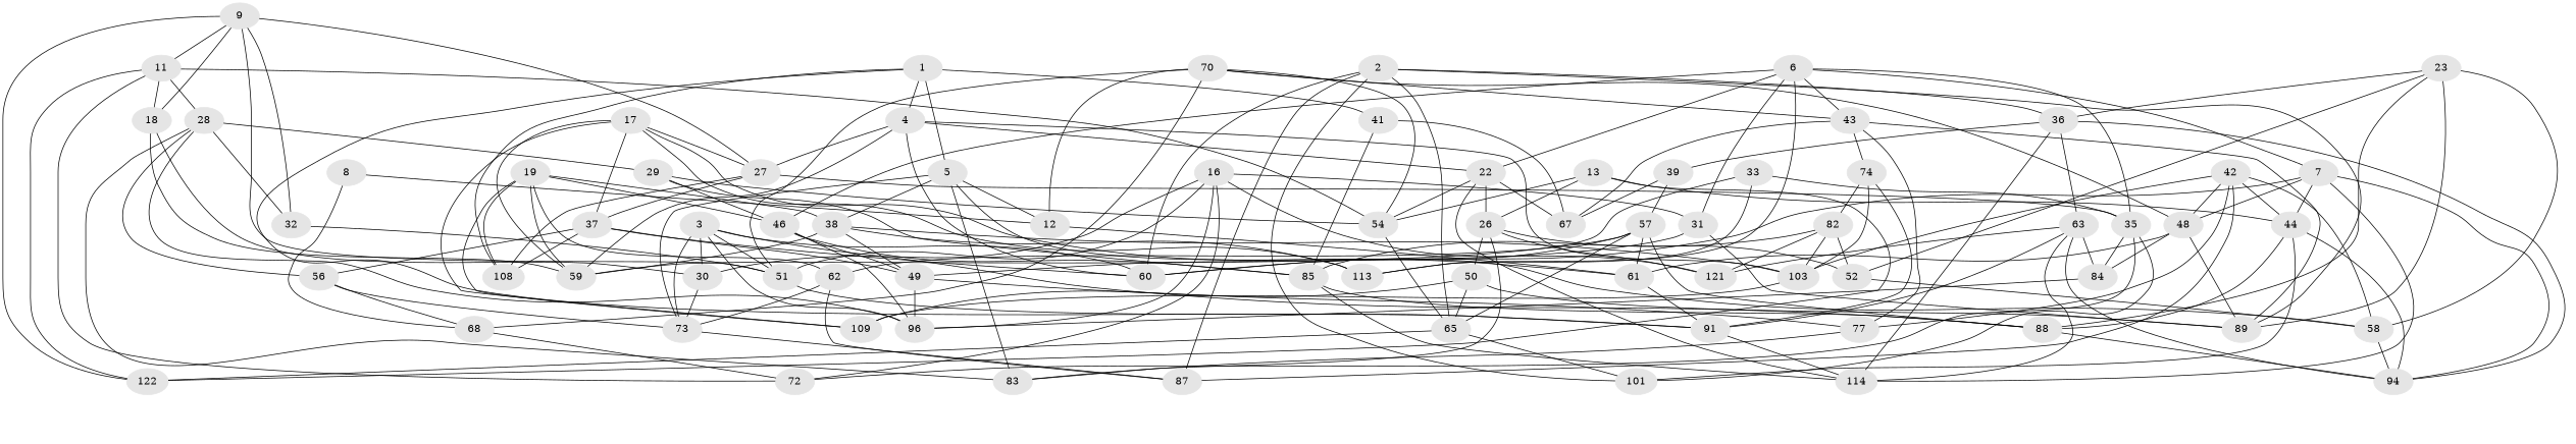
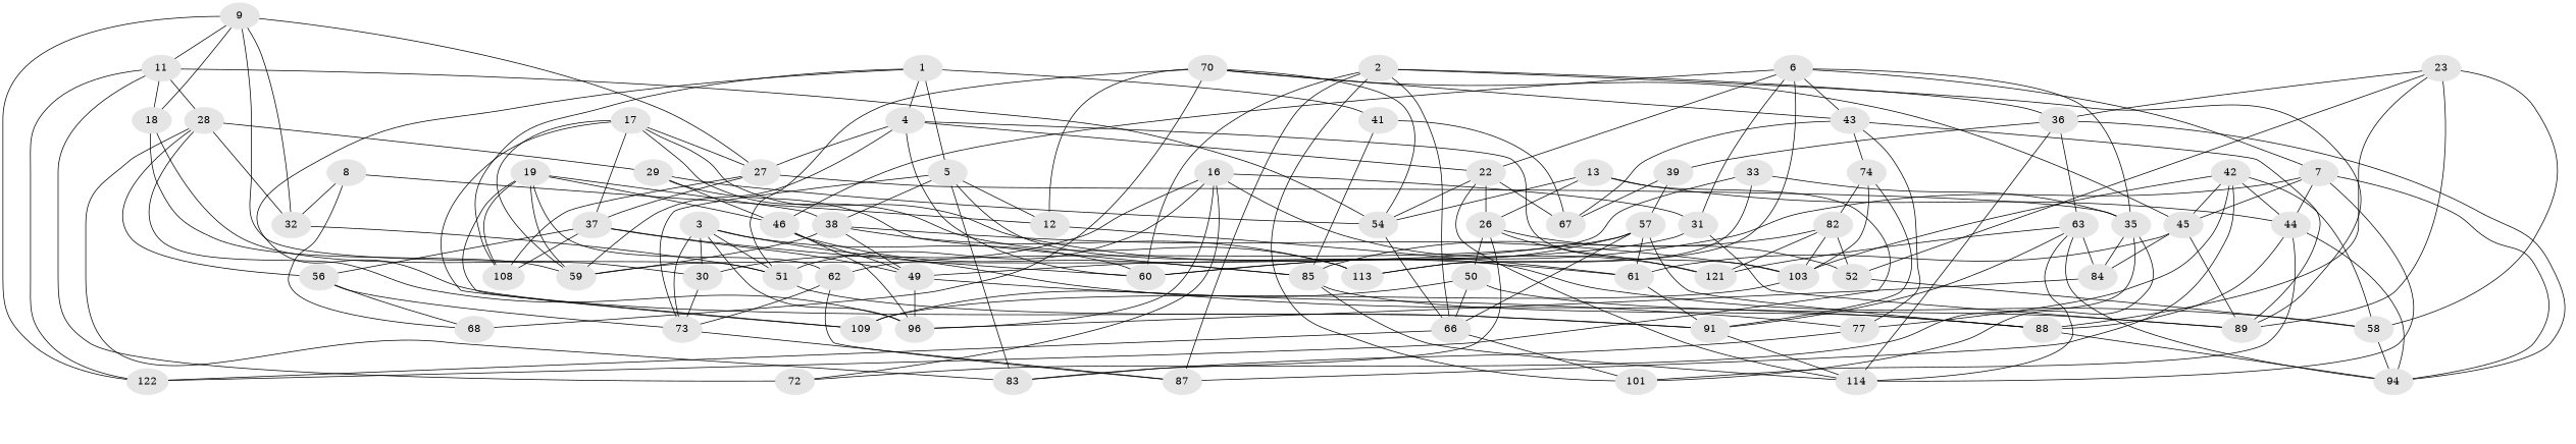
  graph {
    node [color=gray90 style=filled]
    1 [super="+80"]
    4 [super="+110"]
    5 [super="+45"]
    41
    91 [super="+118"]
    108
    60 [super="+79"]
    22 [super="+123"]
    27 [super="+34"]
    59 [super="+90"]
    103 [super="+116"]
    73 [super="+93"]
    12 [super="+21"]
    38 [super="+81"]
    58 [super="+102"]
    83
    67
    85 [super="+120"]
    114 [super="+115"]
    2 [super="+14"]
    36 [super="+69"]
-   65 [super="+112"]
+   65 [super="+112" label=66]
    87
    89 [super="+105"]
    101
    94 [super="+95"]
    39
    63 [super="+99"]
    122
    3 [super="+55"]
    30
    51 [super="+111"]
    88 [super="+92"]
    96 [super="+107"]
    54 [super="+70"]
    26 [super="+71"]
    35 [super="+117"]
    37 [super="+53"]
    109
    61 [super="+76"]
    113
    49 [super="+104"]
    6 [super="+66"]
    7 [super="+24"]
    31
    46 [super="+47"]
    43 [super="+64"]
    44 [super="+78"]
-   48 [super="+119"]
+   48 [super="+119" label=45]
    72
    84
    8
    32
    68
    9 [super="+15"]
    11 [super="+20"]
    18
    28 [super="+106"]
    n59 [label=70 super="+25"]
    77
    74
    29
    56
    121
    52
    50
    13
    16 [super="+100"]
    17 [super="+97"]
    19 [super="+86"]
    62
    23 [super="+40"]
    33
    57 [super="+75"]
    42 [super="+98"]
    82
    1 -- 4
    1 -- 5
    1 -- 41 [weight=2]
    1 -- 91
    1 -- 108
    4 -- 60
    4 -- 22
    4 -- 27
    4 -- 59
    4 -- 103
    5 -- 73
    5 -- 12
    5 -- 38
    5 -- 58
    5 -- 83
    41 -- 67
    41 -- 85
    91 -- 114
    22 -- 67
    22 -- 114
    22 -- 54
    22 -- 26
    27 -- 108
    27 -- 35
    27 -- 37
    103 -- 109
    73 -- 87
    12 -- 61 [weight=2]
    38 -- 59
    38 -- 103
    38 -- 113
    38 -- 49
    58 -- 94
    85 -- 114
    85 -- 88
    2 -- 60
    2 -- 36
    2 -- 65
    2 -- 87
    2 -- 89
    2 -- 101
    36 -- 114
    36 -- 94
    36 -- 39
    36 -- 63
    65 -- 101
    65 -- 122
    39 -- 67
    39 -- 57
    63 -- 91
    63 -- 114
    63 -- 94
    63 -- 84
    63 -- 121
    3 -- 60
    3 -- 73
    3 -- 30
    3 -- 51
    3 -- 88
    3 -- 96
    30 -- 73
    51 -- 91
    88 -- 94
    54 -- 65
    26 -- 83
    26 -- 121
    26 -- 52
    26 -- 50
    35 -- 101
    35 -- 72
    35 -- 84
    37 -- 108
    37 -- 60
    37 -- 49
    37 -- 56
    61 -- 91
    49 -- 96
    49 -- 77
    6 -- 22
    6 -- 35
    6 -- 113
    6 -- 7
    6 -- 31
    6 -- 46
    6 -- 43
    7 -- 60
    7 -- 114
    7 -- 94
    7 -- 44
    7 -- 48
    31 -- 89
    31 -- 49
    46 -- 85
    46 -- 96
    46 -- 49
    43 -- 67
    43 -- 89
    43 -- 77
    43 -- 74
    44 -- 101
    44 -- 94
    44 -- 88
    48 -- 89
    48 -- 61
    48 -- 84
    84 -- 96
    8 -- 12 [weight=2]
+   8 -- 32
    8 -- 68
    32 -- 51
-   68 -- 72
    9 -- 27
    9 -- 122
    9 -- 51
    9 -- 32
    9 -- 11
    9 -- 18
    11 -- 122
    11 -- 54
    11 -- 72
    11 -- 18
    11 -- 28
    18 -- 59
    18 -- 30
    28 -- 83
    28 -- 96
    28 -- 32
    28 -- 29
    28 -- 56
    n59 -- 12
    n59 -- 51
    n59 -- 54
    n59 -- 43
    n59 -- 48
    n59 -- 68
    77 -- 83
    74 -- 91
    74 -- 103
    74 -- 82
    29 -- 85
    29 -- 54
    29 -- 46
    56 -- 73
    56 -- 68
    52 -- 58
    50 -- 65
    50 -- 89
    50 -- 109
    13 -- 122
    13 -- 54
    13 -- 26
    13 -- 44
    16 -- 30
    16 -- 51
    16 -- 96
    16 -- 31
    16 -- 72
    16 -- 121
    17 -- 27
    17 -- 59
    17 -- 37
    17 -- 109
    17 -- 61
    17 -- 113
    19 -- 108
    19 -- 59
    19 -- 38
    19 -- 109
    19 -- 46
    19 -- 62
    62 -- 73
    62 -- 87
    23 -- 58 [weight=2]
    23 -- 36
    23 -- 89
    23 -- 88
    23 -- 52
    33 -- 59
    33 -- 35
    33 -- 113
    57 -- 60
    57 -- 65
    57 -- 88
    57 -- 61
    57 -- 62
    42 -- 103
    42 -- 58
    42 -- 87
    42 -- 44
    42 -- 48
    42 -- 77
    82 -- 103
    82 -- 85
    82 -- 121
    82 -- 52
  }
